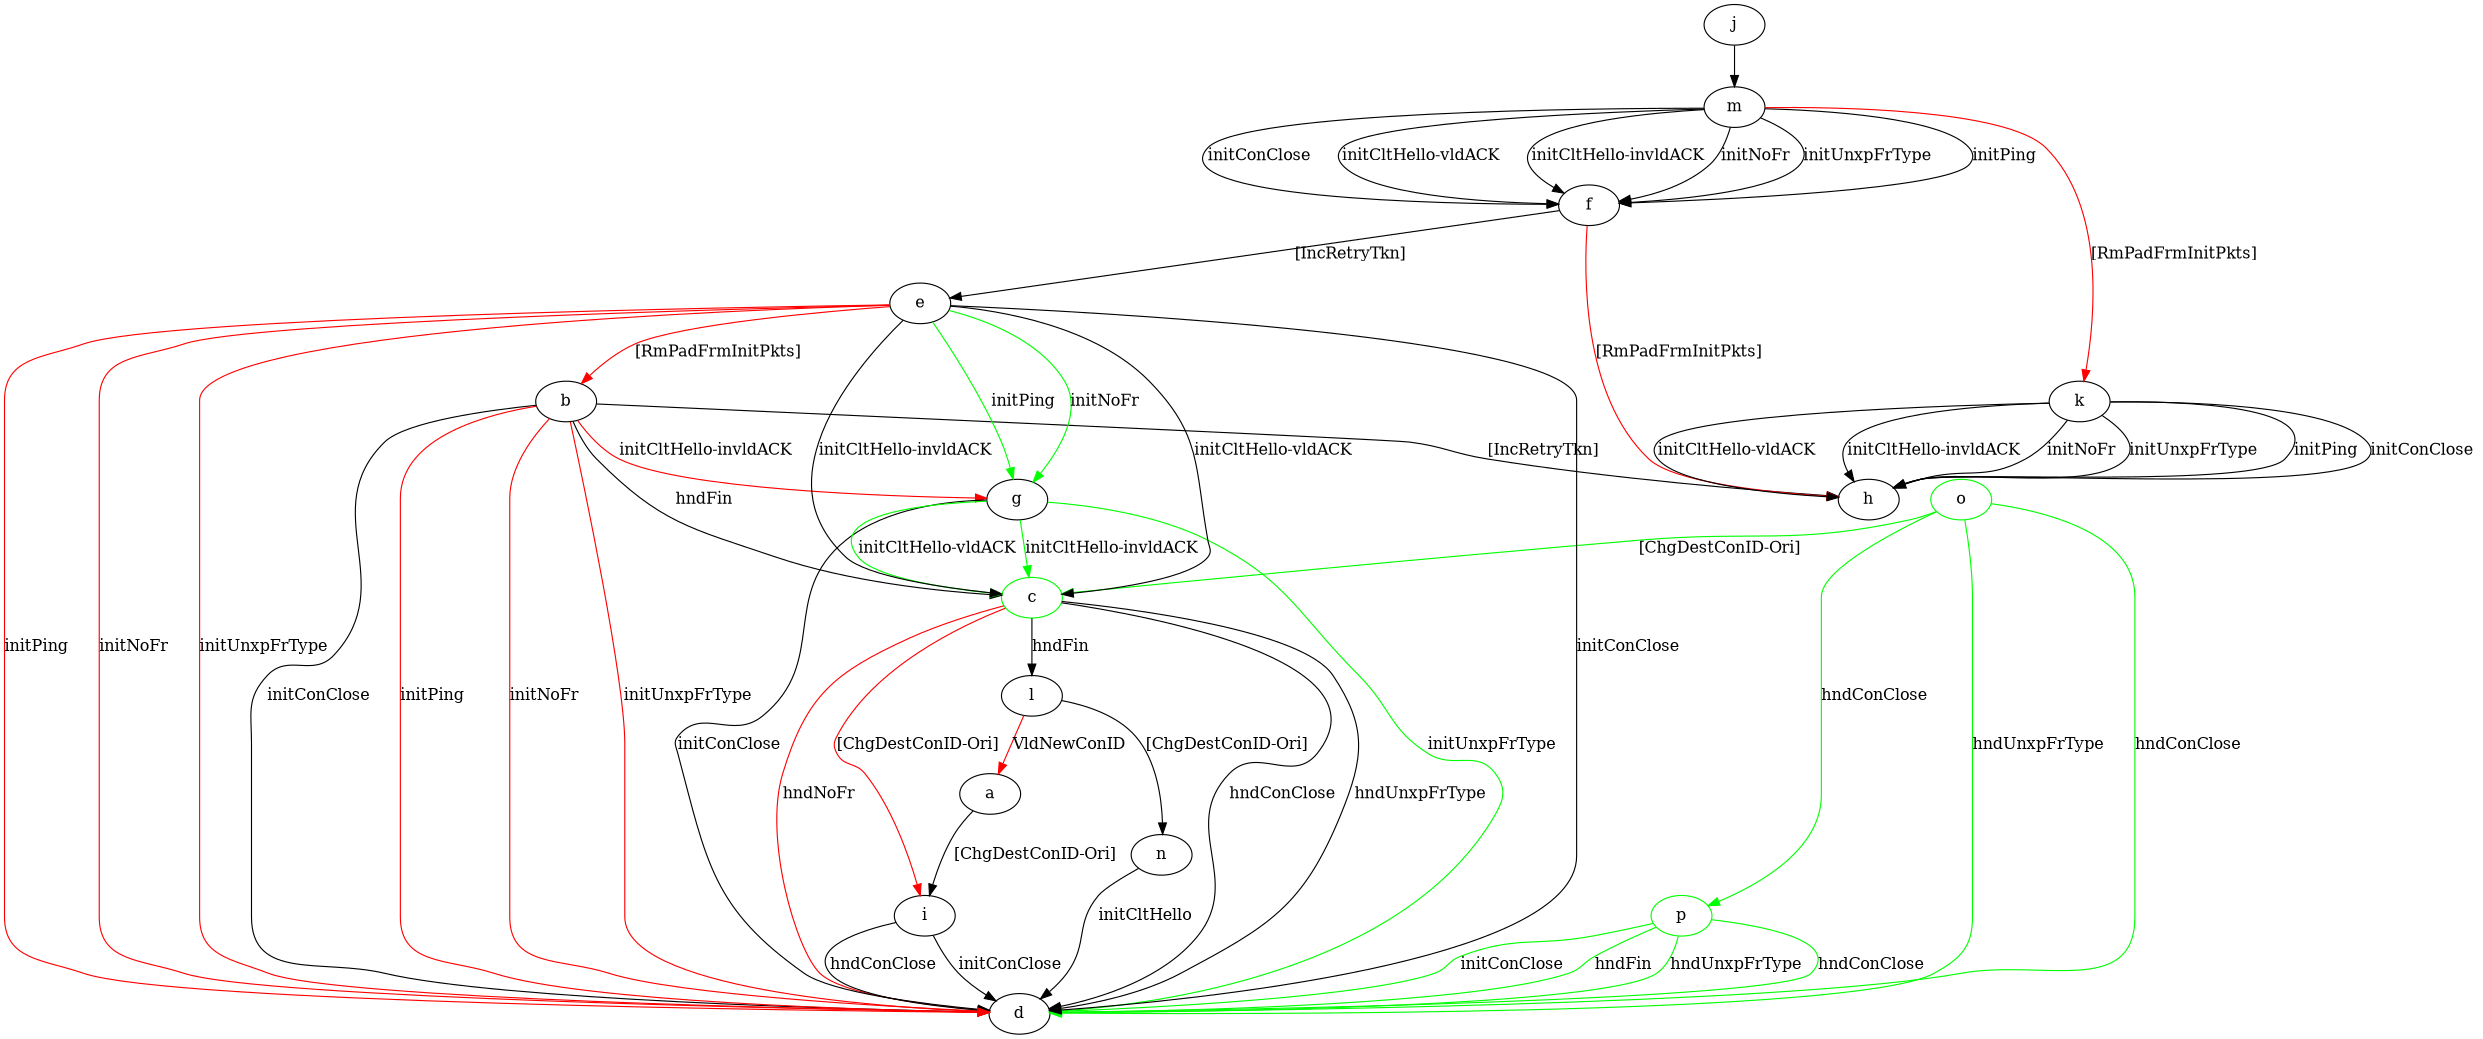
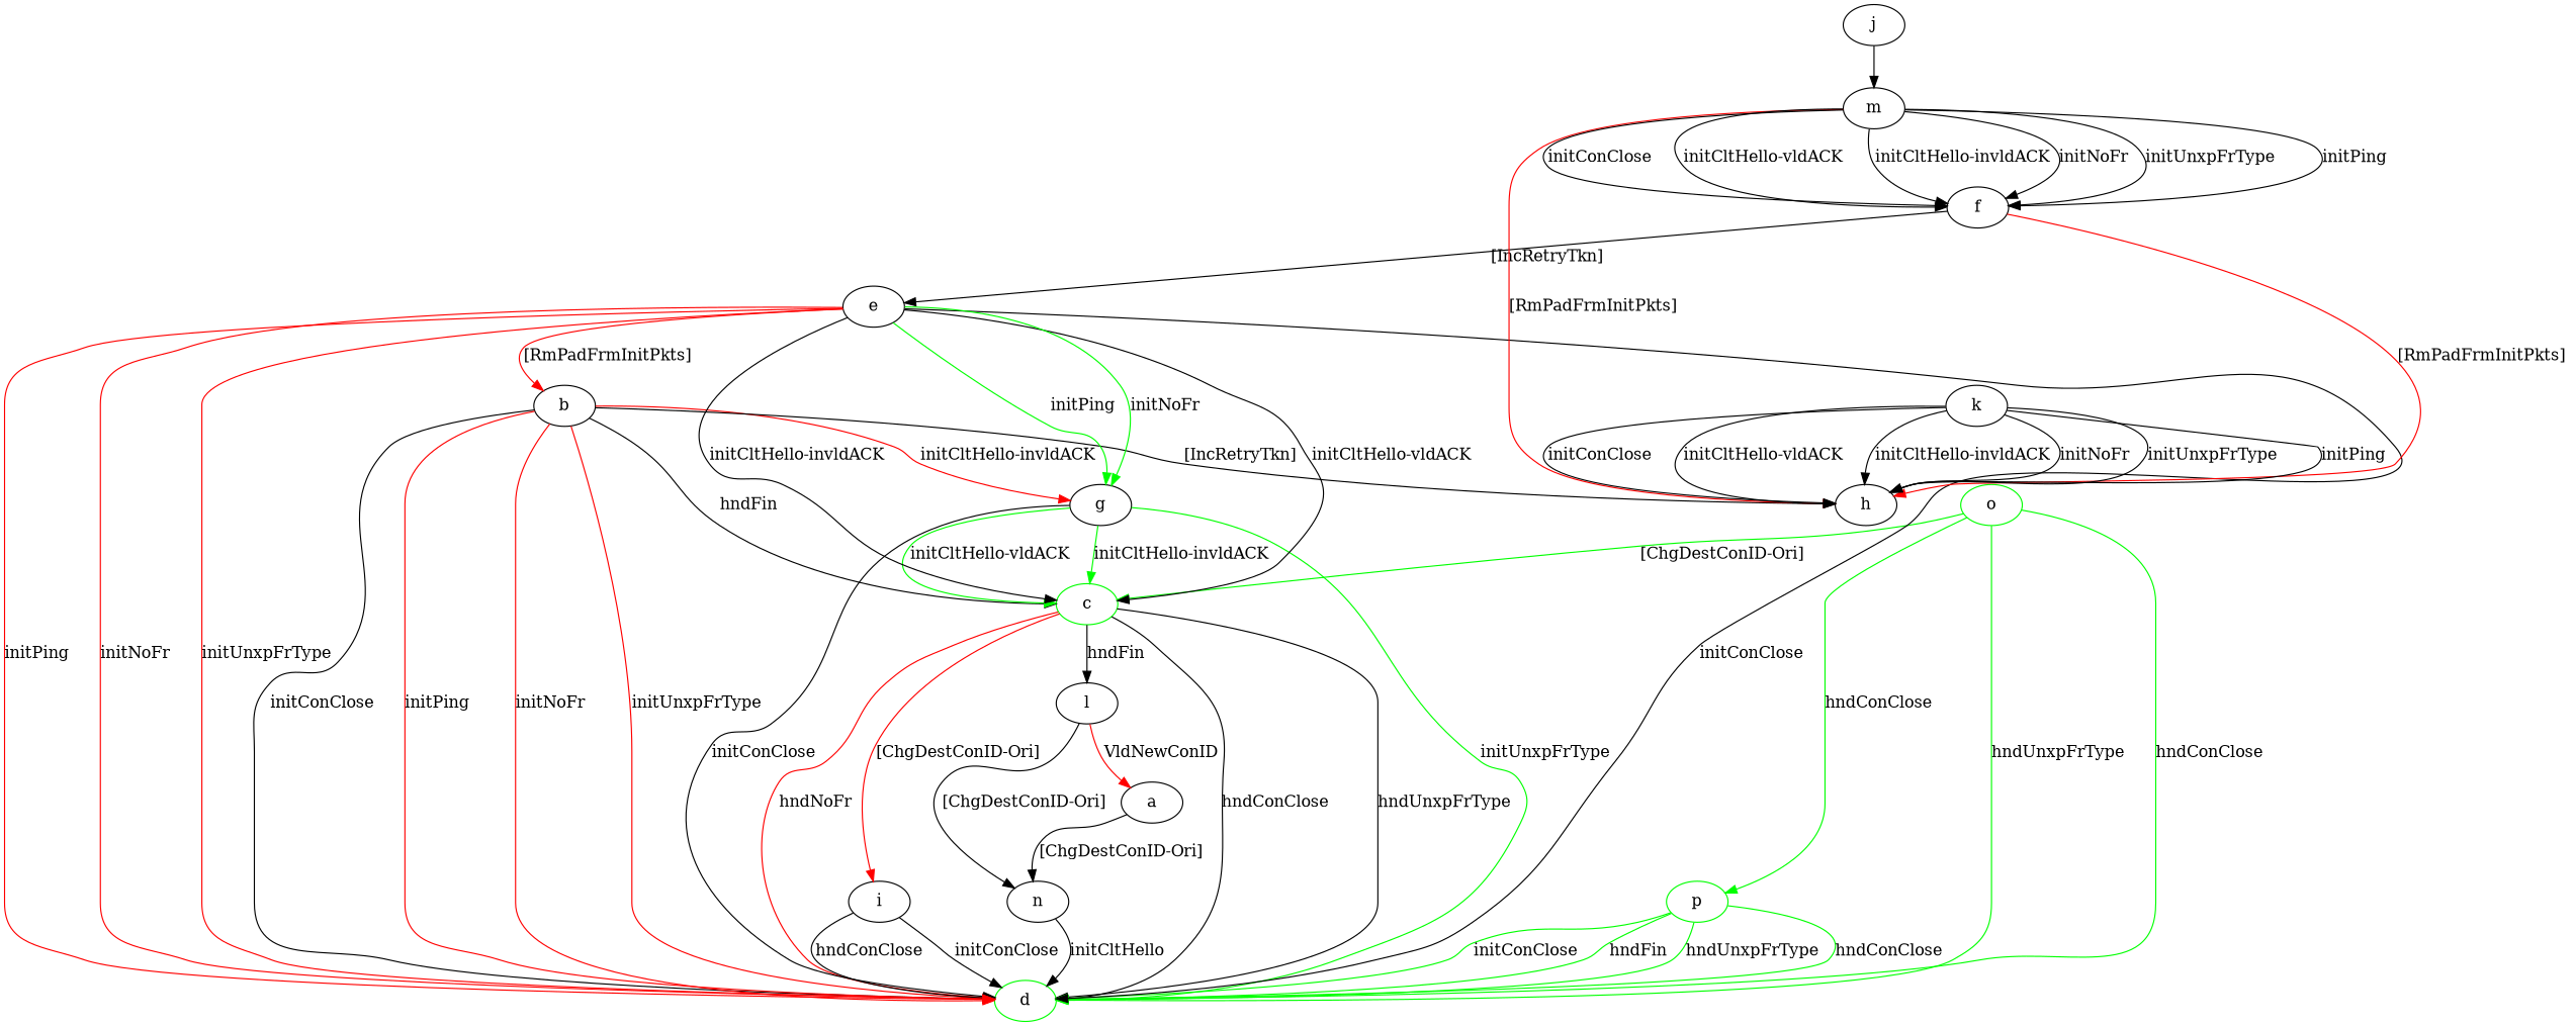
  digraph {
    a
    n
-   d
+   d [color=green]
    b
    c [color=green]
    g
    h
    i
    l
    o [color=green]
    p [color=green]
    e
    f
    j
    m
    k
-   a -> i [label="[ChgDestConID-Ori] "]
+   a -> n [label="[ChgDestConID-Ori] "]
    n -> d [label="initCltHello "]
    b -> d [label="initConClose "]
    b -> d [color=red label="initPing "]
    b -> d [color=red label="initNoFr "]
    b -> d [color=red label="initUnxpFrType "]
    b -> c [label="hndFin "]
    b -> g [color=red label="initCltHello-invldACK "]
    b -> h [label="[IncRetryTkn] "]
    c -> d [label="hndConClose "]
    c -> d [label="hndUnxpFrType "]
    c -> d [color=red label="hndNoFr "]
    c -> i [color=red label="[ChgDestConID-Ori] "]
    c -> l [label="hndFin "]
    g -> d [label="initConClose "]
    g -> d [color=green label="initUnxpFrType "]
    g -> c [color=green label="initCltHello-vldACK "]
    g -> c [color=green label="initCltHello-invldACK "]
    i -> d [label="initConClose "]
    i -> d [label="hndConClose "]
    l -> a [color=red label="VldNewConID "]
    l -> n [label="[ChgDestConID-Ori] "]
    o -> d [color=green label="hndUnxpFrType "]
    o -> d [color=green label="hndConClose "]
    o -> c [color=green label="[ChgDestConID-Ori] "]
    o -> p [color=green label="hndConClose "]
    p -> d [color=green label="initConClose "]
    p -> d [color=green label="hndFin "]
    p -> d [color=green label="hndUnxpFrType "]
    p -> d [color=green label="hndConClose "]
    e -> d [label="initConClose "]
    e -> d [color=red label="initPing "]
    e -> d [color=red label="initNoFr "]
    e -> d [color=red label="initUnxpFrType "]
    e -> b [color=red label="[RmPadFrmInitPkts] "]
    e -> c [label="initCltHello-vldACK "]
    e -> c [label="initCltHello-invldACK "]
    e -> g [color=green label="initPing "]
    e -> g [color=green label="initNoFr "]
    f -> h [color=red label="[RmPadFrmInitPkts] "]
    f -> e [label="[IncRetryTkn] "]
    j -> m
    m -> f [label="initPing "]
    m -> f [label="initConClose "]
    m -> f [label="initCltHello-vldACK "]
    m -> f [label="initCltHello-invldACK "]
    m -> f [label="initNoFr "]
    m -> f [label="initUnxpFrType "]
-   m -> k [color=red label="[RmPadFrmInitPkts] "]
+   m -> h [color=red label="[RmPadFrmInitPkts] "]
    k -> h [label="initPing "]
    k -> h [label="initConClose "]
    k -> h [label="initCltHello-vldACK "]
    k -> h [label="initCltHello-invldACK "]
    k -> h [label="initNoFr "]
    k -> h [label="initUnxpFrType "]
  }
